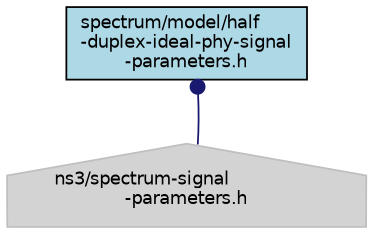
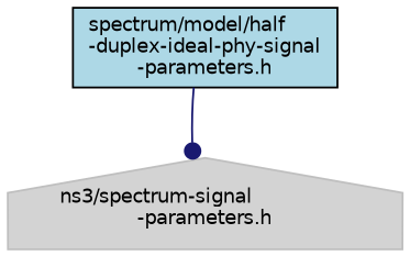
  digraph {
    node [fontname=Helvetica fontsize=10 style=filled]
    n1 [color=black fillcolor=lightblue fontcolor=black height=0.2 label="spectrum/model/half\l-duplex-ideal-phy-signal\l-parameters.h" shape=box width=0.4]
    n2 [color=grey75 fillcolor=lightgrey height=0.2 label="ns3/spectrum-signal\l-parameters.h" shape=house width=0.4]
-   n2 -> n1 [color=midnightblue fontname=Helvetica fontsize=10 labelfontname=Helvetica labelfontsize=10 style=solid arrowhead=dot]
+   n1 -> n2 [color=midnightblue fontname=Helvetica fontsize=10 labelfontname=Helvetica labelfontsize=10 style=solid arrowhead=dot]
  }
